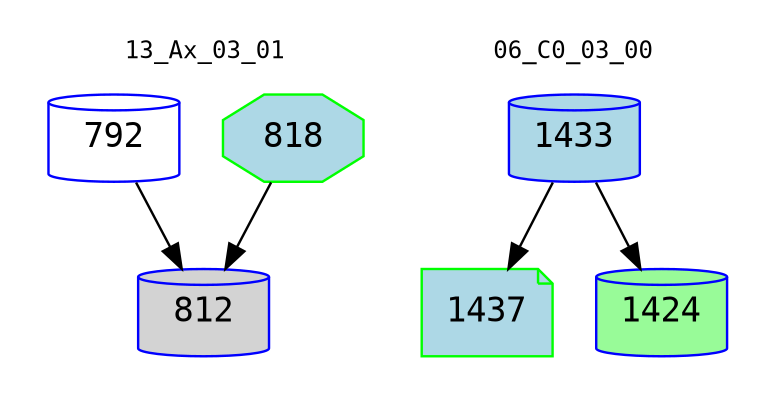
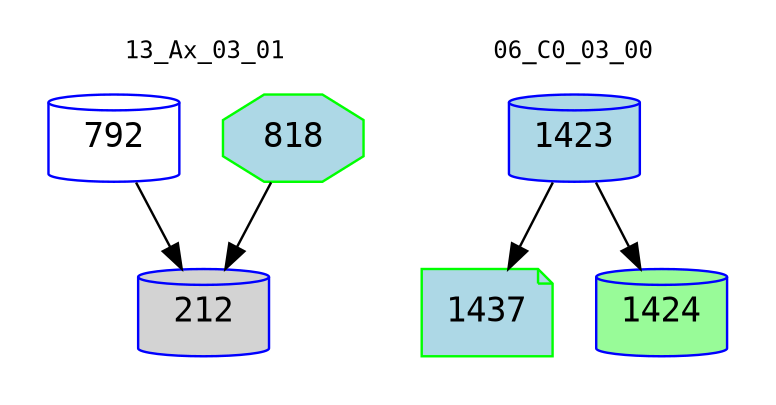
  digraph {
    fontname="DejaVu Sans Mono"
    node [color=blue fillcolor=lightblue fontname="DejaVu Sans Mono" shape=cylinder style=filled]
    edge [color=black fontname="DejaVu Sans Mono"]
    n1 [color=green label=818 shape=octagon]
    n2 [fillcolor=white label=792]
-   n3 [fillcolor=lightgrey label=812]
+   n3 [fillcolor=lightgrey label=212]
    n4 [color=green label=1437 shape=note]
-   n5 [label=1433]
+   n5 [label=1423]
    n6 [fillcolor=palegreen label=1424]
    subgraph cluster_1 {
      color=white
      fontsize=10
      label="13_Ax_03_01"
      n1
      n2
      n3
    }
    subgraph cluster_2 {
      color=white
      fontsize=10
      label="06_C0_03_00"
      n4
      n5
      n6
    }
    n1 -> n3
    n2 -> n3
    n5 -> n4
    n5 -> n6
  }
